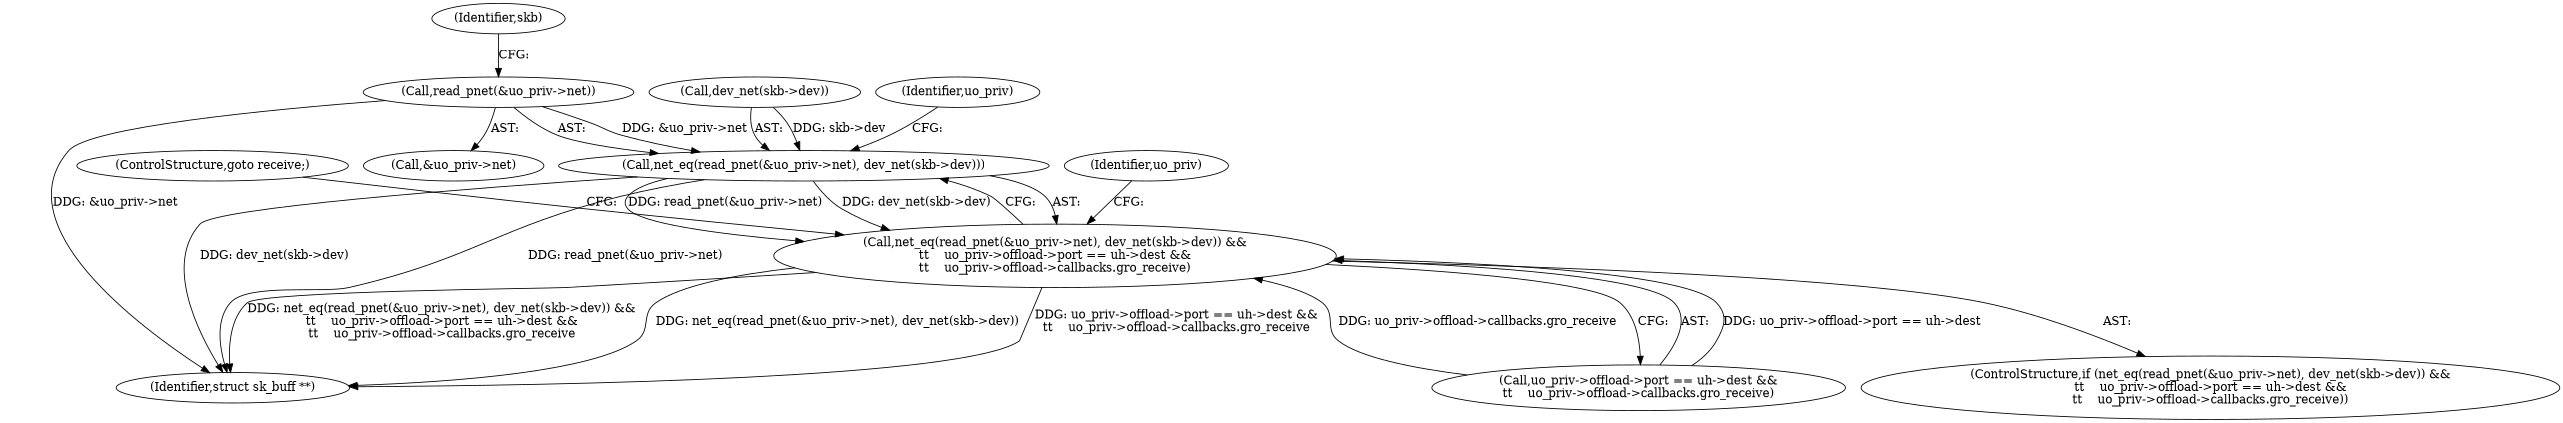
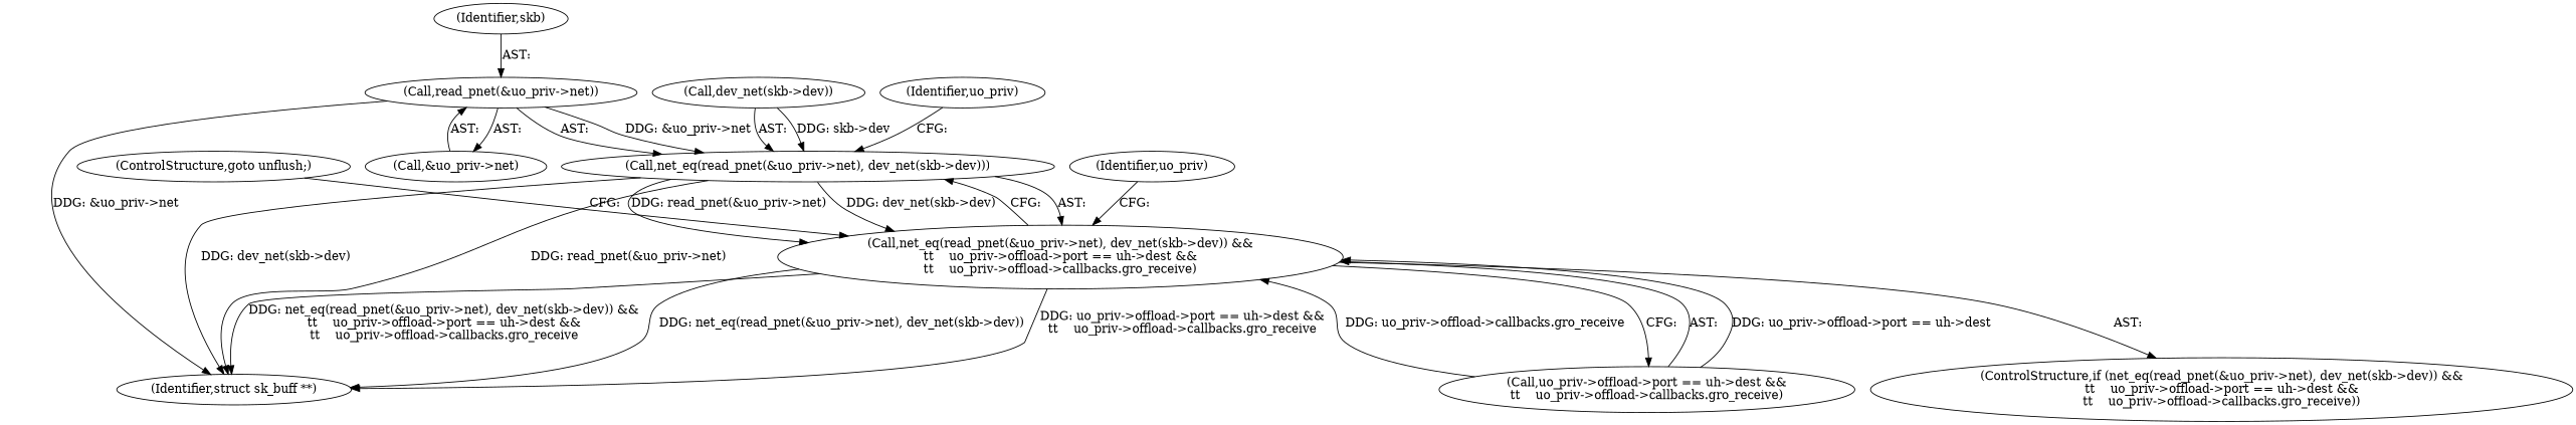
  digraph {
    n1 [label="(Call,read_pnet(&uo_priv->net))"]
    n2 [label="(Call,net_eq(read_pnet(&uo_priv->net), dev_net(skb->dev)))"]
    n3 [label="(Call,&uo_priv->net)"]
    n4 [label="(Identifier,struct sk_buff **)"]
    n5 [label="(Call,net_eq(read_pnet(&uo_priv->net), dev_net(skb->dev)) &&\n\t\t    uo_priv->offload->port == uh->dest &&\n\t\t    uo_priv->offload->callbacks.gro_receive)"]
    n6 [label="(ControlStructure,if (net_eq(read_pnet(&uo_priv->net), dev_net(skb->dev)) &&\n\t\t    uo_priv->offload->port == uh->dest &&\n\t\t    uo_priv->offload->callbacks.gro_receive))"]
    n7 [label="(Call,uo_priv->offload->port == uh->dest &&\n\t\t    uo_priv->offload->callbacks.gro_receive)"]
    n8 [label="(Call,dev_net(skb->dev))"]
    n9 [label="(Identifier,uo_priv)"]
    n10 [label="(Identifier,uo_priv)"]
-   n11 [label="(ControlStructure,goto receive;)"]
+   n11 [label="(ControlStructure,goto unflush;)"]
    n12 [label="(Identifier,skb)"]
    n1 -> n2 [label="AST: "]
    n1 -> n2 [label="DDG: &uo_priv->net"]
    n1 -> n3 [label="AST: "]
    n1 -> n4 [label="DDG: &uo_priv->net"]
    n2 -> n4 [label="DDG: dev_net(skb->dev)"]
    n2 -> n4 [label="DDG: read_pnet(&uo_priv->net)"]
    n2 -> n5 [label="AST: "]
    n2 -> n5 [label="DDG: read_pnet(&uo_priv->net)"]
    n2 -> n5 [label="DDG: dev_net(skb->dev)"]
+   n3 -> n1 [label="AST: "]
    n5 -> n2 [label="CFG: "]
    n5 -> n4 [label="DDG: net_eq(read_pnet(&uo_priv->net), dev_net(skb->dev)) &&\n\t\t    uo_priv->offload->port == uh->dest &&\n\t\t    uo_priv->offload->callbacks.gro_receive"]
    n5 -> n4 [label="DDG: net_eq(read_pnet(&uo_priv->net), dev_net(skb->dev))"]
    n5 -> n4 [label="DDG: uo_priv->offload->port == uh->dest &&\n\t\t    uo_priv->offload->callbacks.gro_receive"]
    n5 -> n6 [label="AST: "]
    n5 -> n7 [label="CFG: "]
    n7 -> n5 [label="AST: "]
    n7 -> n5 [label="DDG: uo_priv->offload->port == uh->dest"]
    n7 -> n5 [label="DDG: uo_priv->offload->callbacks.gro_receive"]
    n8 -> n2 [label="AST: "]
    n8 -> n2 [label="DDG: skb->dev"]
    n9 -> n5 [label="CFG: "]
    n10 -> n2 [label="CFG: "]
    n11 -> n5 [label="CFG: "]
-   n12 -> n1 [label="CFG: "]
+   n12 -> n1 [label="AST: "]
  }
